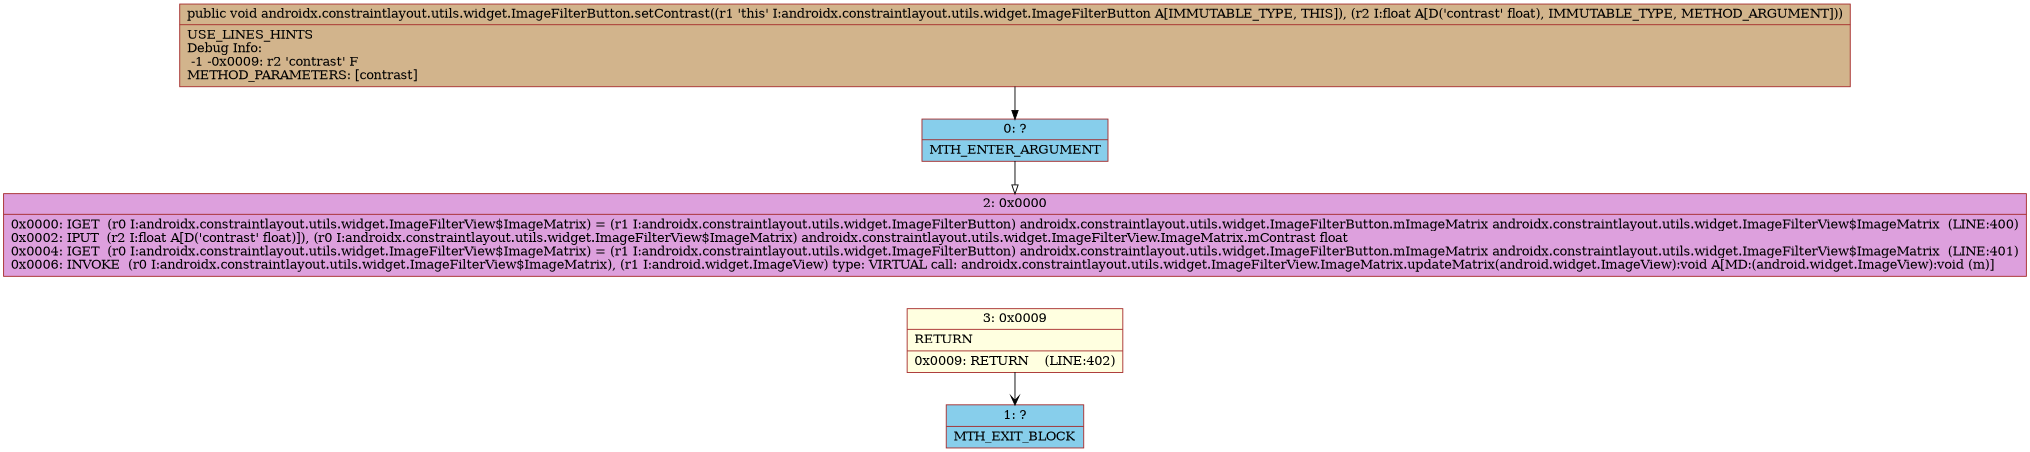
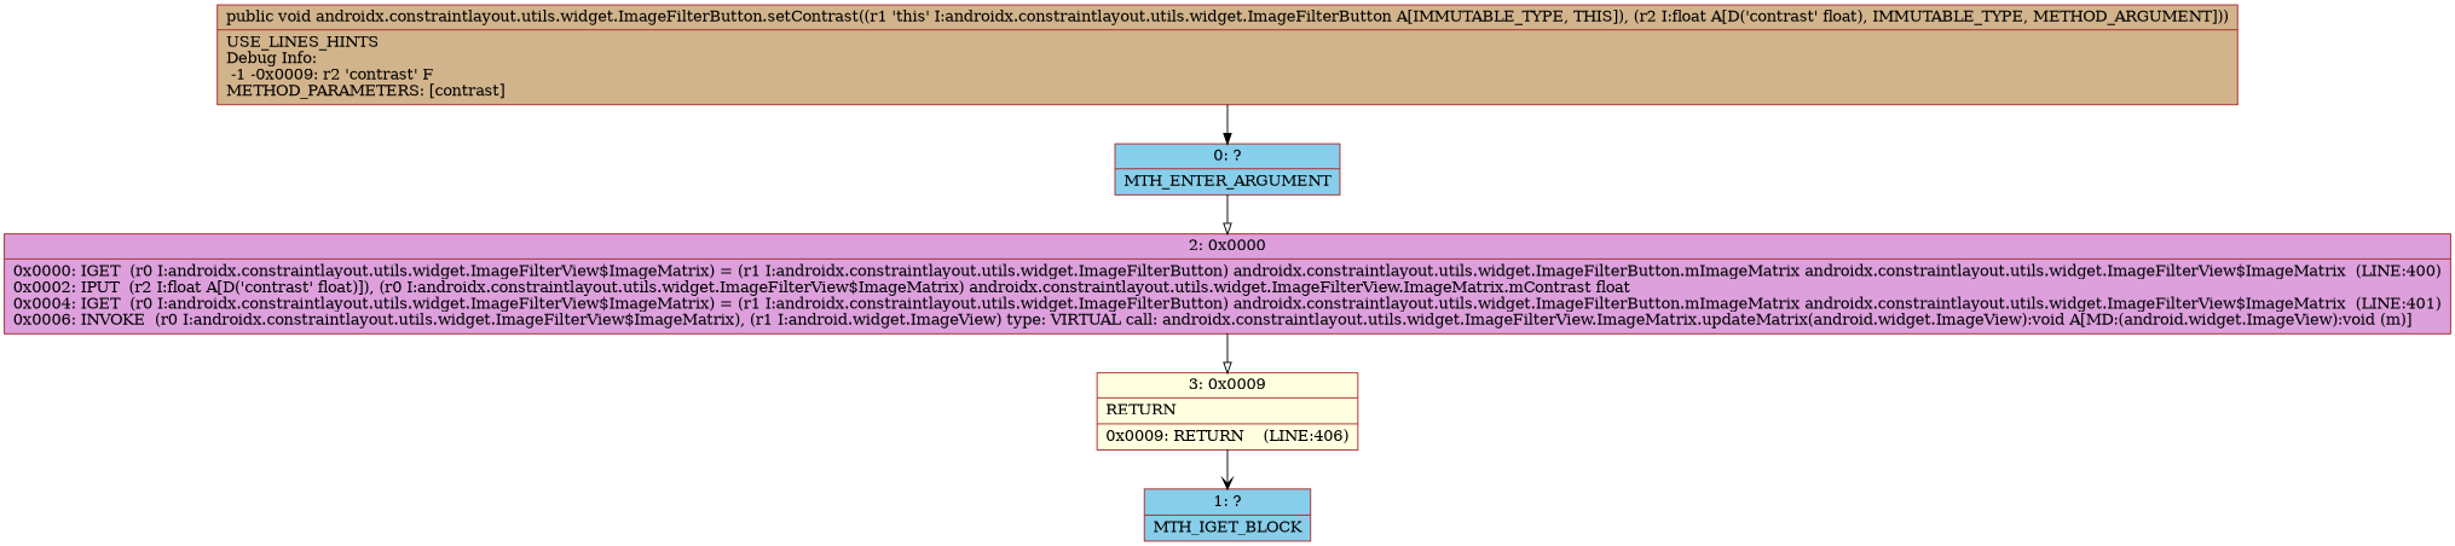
  digraph {
    node [color=brown fillcolor=skyblue shape=record style=filled]
    edge [arrowhead=onormal color=black]
    n1 [label="{0\:\ ?|MTH_ENTER_ARGUMENT\l}"]
    n2 [fillcolor=plum label="{2\:\ 0x0000|0x0000: IGET  (r0 I:androidx.constraintlayout.utils.widget.ImageFilterView$ImageMatrix) = (r1 I:androidx.constraintlayout.utils.widget.ImageFilterButton) androidx.constraintlayout.utils.widget.ImageFilterButton.mImageMatrix androidx.constraintlayout.utils.widget.ImageFilterView$ImageMatrix  (LINE:400)\l0x0002: IPUT  (r2 I:float A[D('contrast' float)]), (r0 I:androidx.constraintlayout.utils.widget.ImageFilterView$ImageMatrix) androidx.constraintlayout.utils.widget.ImageFilterView.ImageMatrix.mContrast float \l0x0004: IGET  (r0 I:androidx.constraintlayout.utils.widget.ImageFilterView$ImageMatrix) = (r1 I:androidx.constraintlayout.utils.widget.ImageFilterButton) androidx.constraintlayout.utils.widget.ImageFilterButton.mImageMatrix androidx.constraintlayout.utils.widget.ImageFilterView$ImageMatrix  (LINE:401)\l0x0006: INVOKE  (r0 I:androidx.constraintlayout.utils.widget.ImageFilterView$ImageMatrix), (r1 I:android.widget.ImageView) type: VIRTUAL call: androidx.constraintlayout.utils.widget.ImageFilterView.ImageMatrix.updateMatrix(android.widget.ImageView):void A[MD:(android.widget.ImageView):void (m)]\l}"]
-   n3 [fillcolor=lightyellow label="{3\:\ 0x0009|RETURN\l|0x0009: RETURN    (LINE:402)\l}"]
-   n4 [label="{1\:\ ?|MTH_EXIT_BLOCK\l}"]
+   n3 [fillcolor=lightyellow label="{3\:\ 0x0009|RETURN\l|0x0009: RETURN    (LINE:406)\l}"]
+   n4 [label="{1\:\ ?|MTH_IGET_BLOCK\l}"]
    n5 [fillcolor=tan label="{public void androidx.constraintlayout.utils.widget.ImageFilterButton.setContrast((r1 'this' I:androidx.constraintlayout.utils.widget.ImageFilterButton A[IMMUTABLE_TYPE, THIS]), (r2 I:float A[D('contrast' float), IMMUTABLE_TYPE, METHOD_ARGUMENT]))  | USE_LINES_HINTS\lDebug Info:\l  \-1 \-0x0009: r2 'contrast' F\lMETHOD_PARAMETERS: [contrast]\l}"]
    n1 -> n2
+   n2 -> n3
    n3 -> n4 [arrowhead=vee]
    n5 -> n1 [arrowhead=normal]
  }
